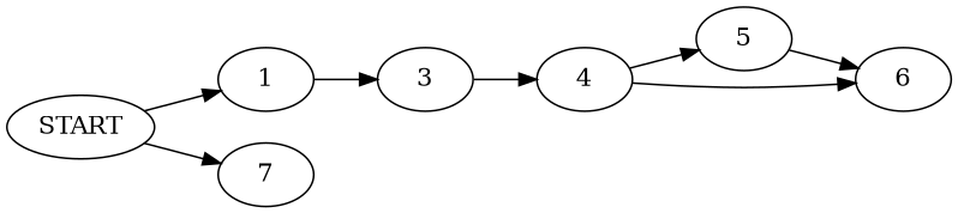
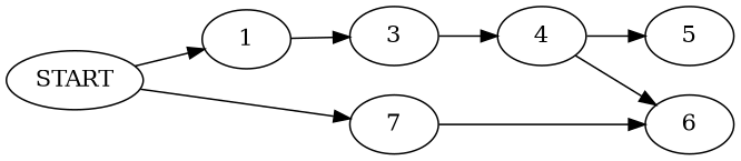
  digraph {
    rankdir=LR
    n1 [label=START]
    1
    7
    3
    4
    5
    6
    n1 -> 1
    n1 -> 7
    1 -> 3
    3 -> 4
    4 -> 5
    4 -> 6
-   5 -> 6
+   7 -> 6
  }
